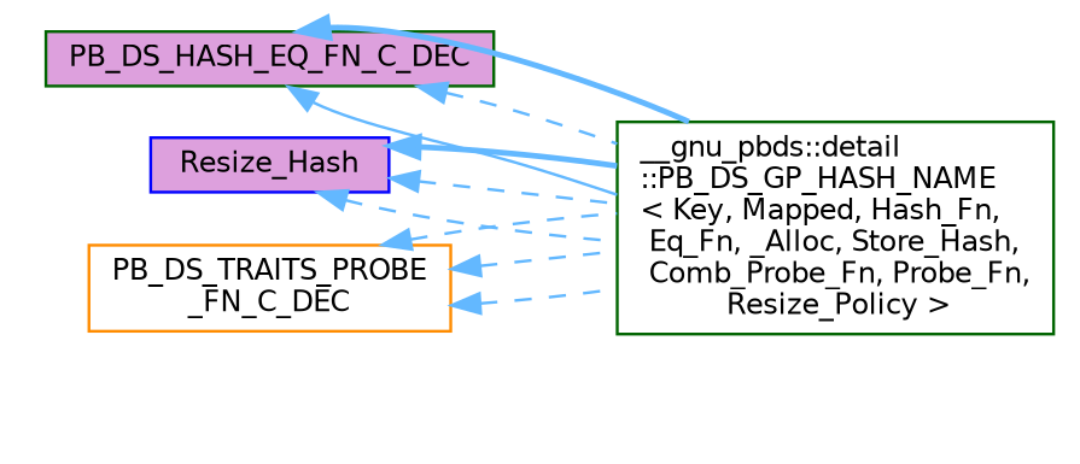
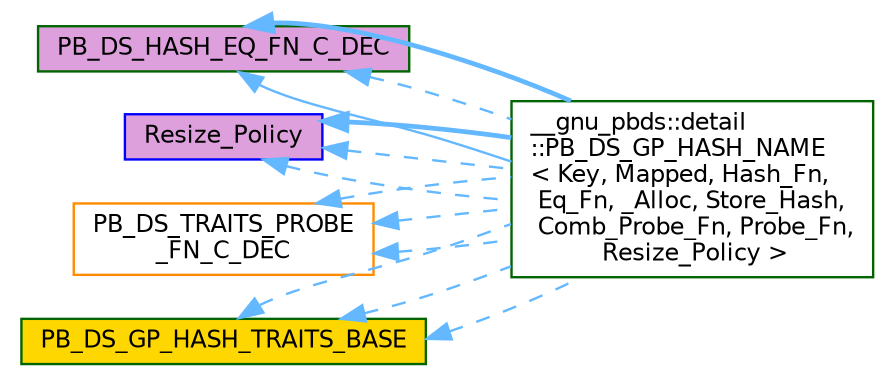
  digraph {
    rankdir=LR
    node [color=darkgreen fillcolor=white fontname=Helvetica fontsize=10 shape=box style=filled]
    edge [color=steelblue1 dir=back fontname=Helvetica fontsize=10 labelfontname=Helvetica labelfontsize=10 style=dashed]
    n1 [fontcolor=black height=0.2 label="__gnu_pbds::detail\l::PB_DS_GP_HASH_NAME\l\< Key, Mapped, Hash_Fn,\l Eq_Fn, _Alloc, Store_Hash,\l Comb_Probe_Fn, Probe_Fn,\l Resize_Policy \>" width=0.4]
    n2 [fillcolor=plum height=0.2 label=PB_DS_HASH_EQ_FN_C_DEC width=0.4]
-   n3 [color=blue fillcolor=plum height=0.2 label=Resize_Hash width=0.4]
+   n3 [color=blue fillcolor=plum height=0.2 label=Resize_Policy width=0.4]
    n4 [color=darkorange height=0.2 label="PB_DS_TRAITS_PROBE\l_FN_C_DEC" width=0.4]
+   n5 [fillcolor=gold height=0.2 label=PB_DS_GP_HASH_TRAITS_BASE width=0.4]
    n2 -> n1 [style=solid]
    n2 -> n1
    n2 -> n1 [style=bold]
    n3 -> n1
    n3 -> n1
    n3 -> n1 [style=bold]
    n4 -> n1
    n4 -> n1
    n4 -> n1
+   n5 -> n1
+   n5 -> n1
+   n5 -> n1
  }
